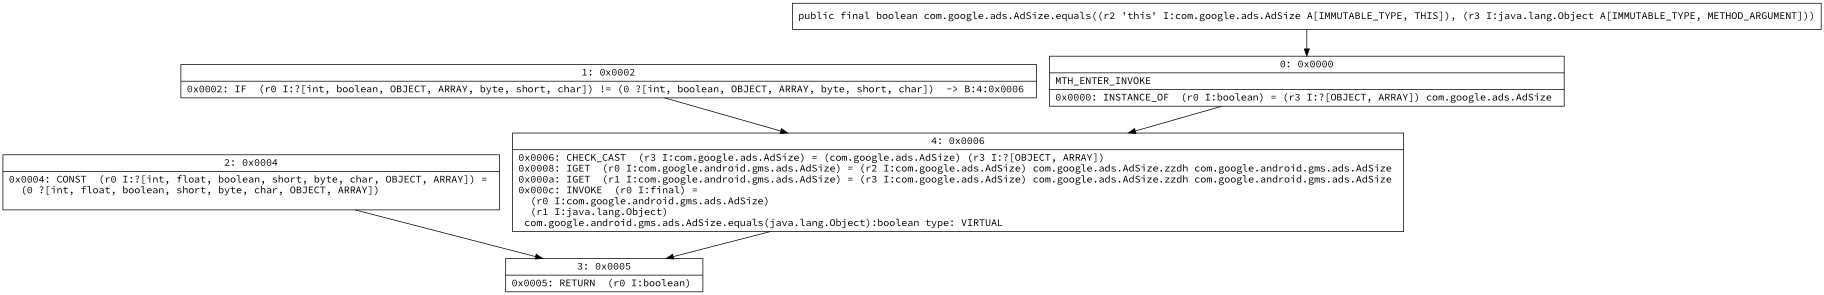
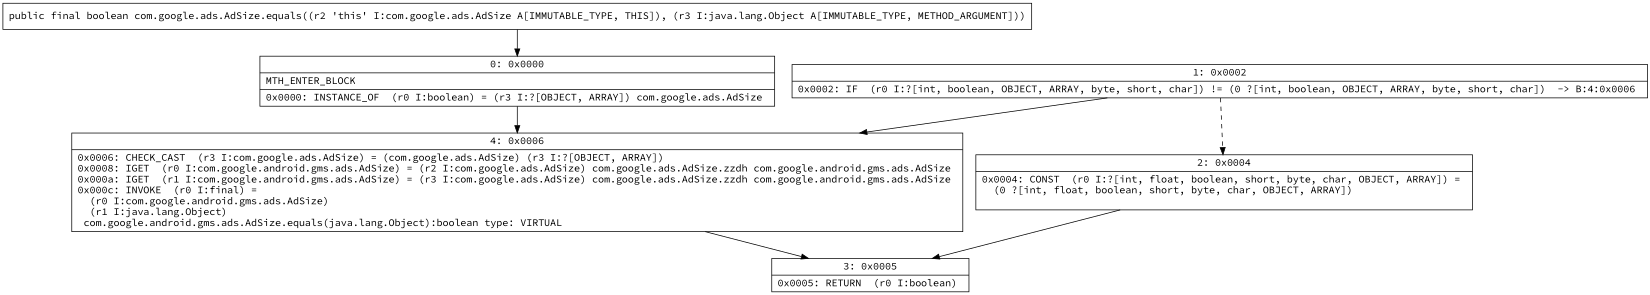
  digraph {
    fontname="Source Code Pro"
    node [fontname="Source Code Pro" shape=record]
    edge [fontname="Source Code Pro"]
-   n1 [label="{0\:\ 0x0000|MTH_ENTER_INVOKE\l|0x0000: INSTANCE_OF  (r0 I:boolean) = (r3 I:?[OBJECT, ARRAY]) com.google.ads.AdSize \l}"]
+   n1 [label="{0\:\ 0x0000|MTH_ENTER_BLOCK\l|0x0000: INSTANCE_OF  (r0 I:boolean) = (r3 I:?[OBJECT, ARRAY]) com.google.ads.AdSize \l}"]
    n2 [label="{4\:\ 0x0006|0x0006: CHECK_CAST  (r3 I:com.google.ads.AdSize) = (com.google.ads.AdSize) (r3 I:?[OBJECT, ARRAY]) \l0x0008: IGET  (r0 I:com.google.android.gms.ads.AdSize) = (r2 I:com.google.ads.AdSize) com.google.ads.AdSize.zzdh com.google.android.gms.ads.AdSize \l0x000a: IGET  (r1 I:com.google.android.gms.ads.AdSize) = (r3 I:com.google.ads.AdSize) com.google.ads.AdSize.zzdh com.google.android.gms.ads.AdSize \l0x000c: INVOKE  (r0 I:final) = \l  (r0 I:com.google.android.gms.ads.AdSize)\l  (r1 I:java.lang.Object)\l com.google.android.gms.ads.AdSize.equals(java.lang.Object):boolean type: VIRTUAL \l}"]
    n3 [label="{1\:\ 0x0002|0x0002: IF  (r0 I:?[int, boolean, OBJECT, ARRAY, byte, short, char]) != (0 ?[int, boolean, OBJECT, ARRAY, byte, short, char])  \-\> B:4:0x0006 \l}"]
    n4 [label="{2\:\ 0x0004|0x0004: CONST  (r0 I:?[int, float, boolean, short, byte, char, OBJECT, ARRAY]) = \l  (0 ?[int, float, boolean, short, byte, char, OBJECT, ARRAY])\l \l}"]
    n5 [label="{3\:\ 0x0005|0x0005: RETURN  (r0 I:boolean) \l}"]
    n6 [label="{public final boolean com.google.ads.AdSize.equals((r2 'this' I:com.google.ads.AdSize A[IMMUTABLE_TYPE, THIS]), (r3 I:java.lang.Object A[IMMUTABLE_TYPE, METHOD_ARGUMENT])) }"]
    n1 -> n2
    n2 -> n5
    n3 -> n2
+   n3 -> n4 [style=dashed]
    n4 -> n5
    n6 -> n1
  }
